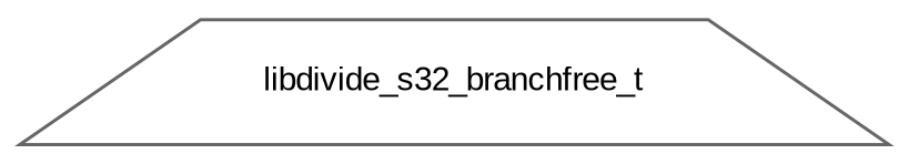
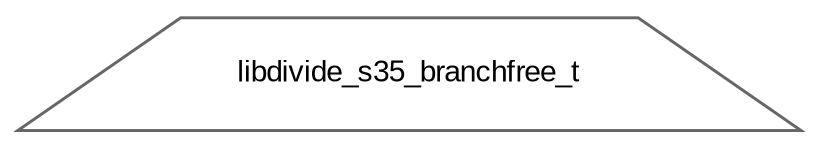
  digraph {
    rankdir=TB
    fontname="Liberation Sans"
-   n1 [color=grey40 fillcolor=white fontname="Liberation Sans" fontsize=10 height=0.2 label=libdivide_s32_branchfree_t shape=trapezium style=filled width=0.4]
+   n1 [color=grey40 fillcolor=white fontname="Liberation Sans" fontsize=10 height=0.2 label=libdivide_s35_branchfree_t shape=trapezium style=filled width=0.4]
  }
